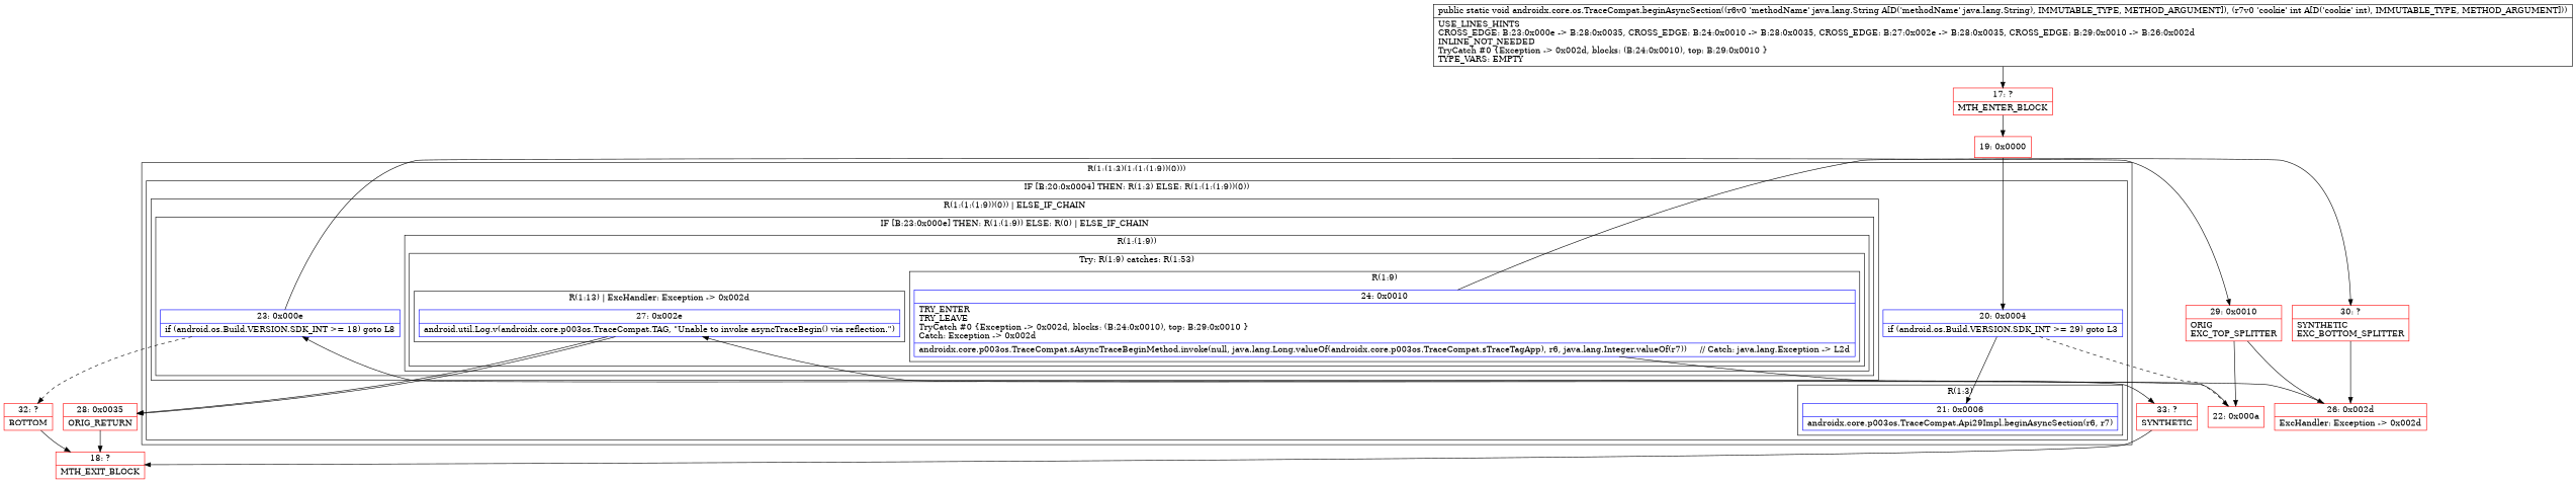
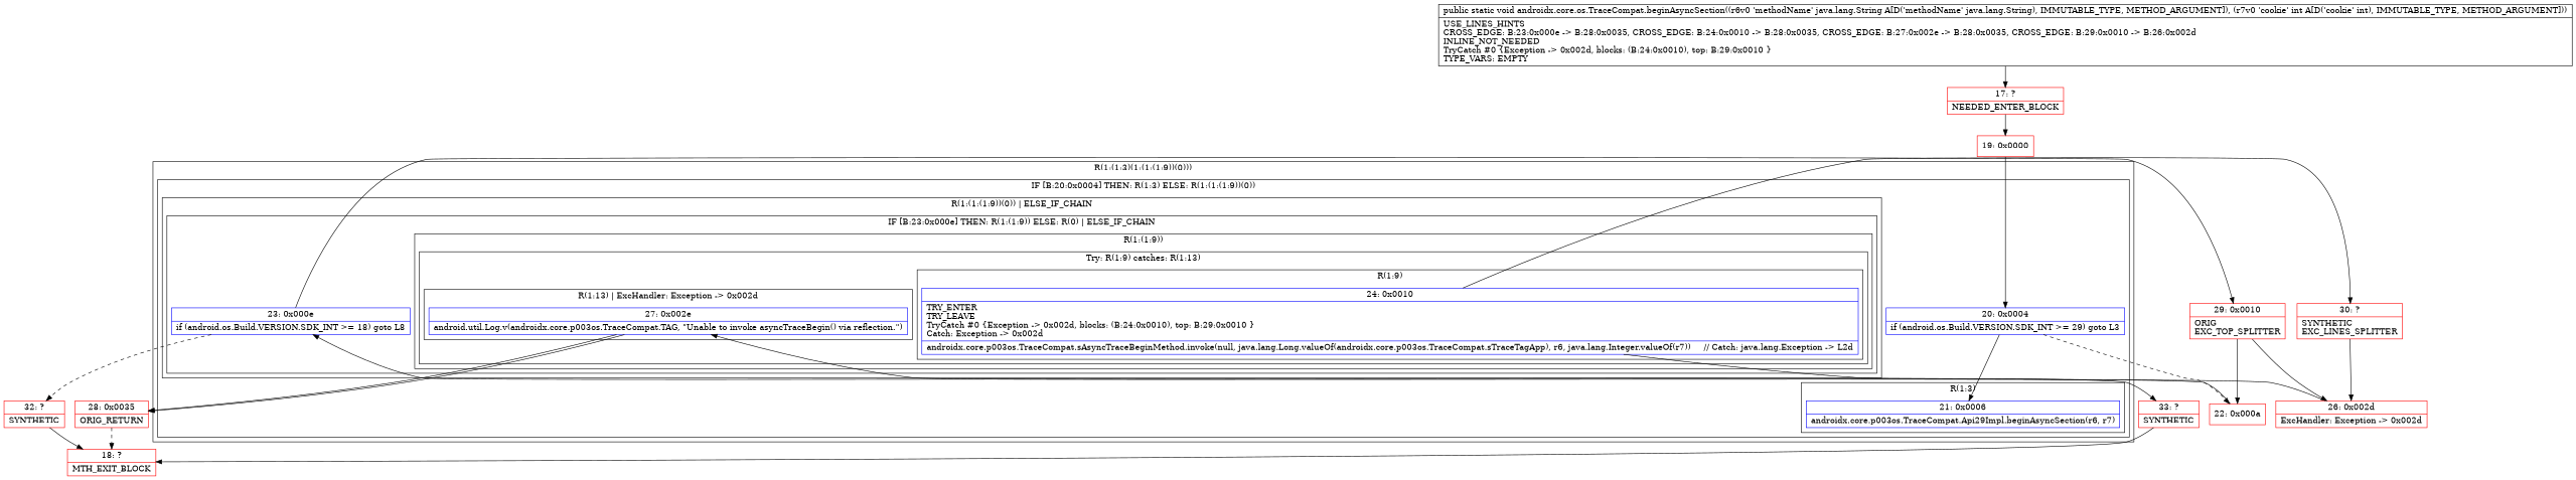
  digraph {
    node [color=red shape=record]
    n1 [color=blue label="{21\:\ 0x0006|androidx.core.p003os.TraceCompat.Api29Impl.beginAsyncSection(r6, r7)\l}"]
    n2 [color=blue label="{24\:\ 0x0010|TRY_ENTER\lTRY_LEAVE\lTryCatch #0 \{Exception \-\> 0x002d, blocks: (B:24:0x0010), top: B:29:0x0010 \}\lCatch: Exception \-\> 0x002d\l|androidx.core.p003os.TraceCompat.sAsyncTraceBeginMethod.invoke(null, java.lang.Long.valueOf(androidx.core.p003os.TraceCompat.sTraceTagApp), r6, java.lang.Integer.valueOf(r7))     \/\/ Catch: java.lang.Exception \-\> L2d\l}"]
    n3 [color=blue label="{27\:\ 0x002e|android.util.Log.v(androidx.core.p003os.TraceCompat.TAG, \"Unable to invoke asyncTraceBegin() via reflection.\")\l}"]
    n4 [color=blue label="{23\:\ 0x000e|if (android.os.Build.VERSION.SDK_INT \>= 18) goto L8\l}"]
    n5 [color=blue label="{20\:\ 0x0004|if (android.os.Build.VERSION.SDK_INT \>= 29) goto L3\l}"]
-   n6 [label="{30\:\ ?|SYNTHETIC\lEXC_BOTTOM_SPLITTER\l}"]
+   n6 [label="{30\:\ ?|SYNTHETIC\lEXC_LINES_SPLITTER\l}"]
    n7 [label="{33\:\ ?|SYNTHETIC\l}"]
    n8 [label="{28\:\ 0x0035|ORIG_RETURN\l}"]
    n9 [label="{29\:\ 0x0010|ORIG\lEXC_TOP_SPLITTER\l}"]
-   n10 [label="{32\:\ ?|BOTTOM\l}"]
+   n10 [label="{32\:\ ?|SYNTHETIC\l}"]
    n11 [label="{22\:\ 0x000a}"]
    n12 [label="{26\:\ 0x002d|ExcHandler: Exception \-\> 0x002d\l}"]
    n13 [label="{18\:\ ?|MTH_EXIT_BLOCK\l}"]
-   n14 [label="{17\:\ ?|MTH_ENTER_BLOCK\l}"]
+   n14 [label="{17\:\ ?|NEEDED_ENTER_BLOCK\l}"]
    n15 [label="{19\:\ 0x0000}"]
    n16 [label="{public static void androidx.core.os.TraceCompat.beginAsyncSection((r6v0 'methodName' java.lang.String A[D('methodName' java.lang.String), IMMUTABLE_TYPE, METHOD_ARGUMENT]), (r7v0 'cookie' int A[D('cookie' int), IMMUTABLE_TYPE, METHOD_ARGUMENT]))  | USE_LINES_HINTS\lCROSS_EDGE: B:23:0x000e \-\> B:28:0x0035, CROSS_EDGE: B:24:0x0010 \-\> B:28:0x0035, CROSS_EDGE: B:27:0x002e \-\> B:28:0x0035, CROSS_EDGE: B:29:0x0010 \-\> B:26:0x002d\lINLINE_NOT_NEEDED\lTryCatch #0 \{Exception \-\> 0x002d, blocks: (B:24:0x0010), top: B:29:0x0010 \}\lTYPE_VARS: EMPTY\l}" color=""]
    subgraph cluster_1 {
      label="R(1:(1:3)(1:(1:(1:9))(0)))"
      subgraph cluster_2 {
        label="IF [B:20:0x0004] THEN: R(1:3) ELSE: R(1:(1:(1:9))(0))"
        n5
        subgraph cluster_3 {
          label="R(1:3)"
          n1
        }
        subgraph cluster_4 {
          label="R(1:(1:(1:9))(0)) | ELSE_IF_CHAIN\l"
          subgraph cluster_5 {
            label="IF [B:23:0x000e] THEN: R(1:(1:9)) ELSE: R(0) | ELSE_IF_CHAIN\l"
            n4
            subgraph cluster_6 {
              label="R(1:(1:9))"
              subgraph cluster_7 {
-               label="Try: R(1:9) catches: R(1:53)"
+               label="Try: R(1:9) catches: R(1:13)"
                subgraph cluster_8 {
                  label="R(1:9)"
                  n2
                }
                subgraph cluster_9 {
                  label="R(1:13) | ExcHandler: Exception \-\> 0x002d\l"
                  n3
                }
              }
            }
            subgraph cluster_10 {
              label="R(0)"
            }
          }
        }
      }
    }
    subgraph cluster_11 {
      label="R(1:13) | ExcHandler: Exception \-\> 0x002d\l"
    }
    n2 -> n6
    n2 -> n7
    n3 -> n8
    n3 -> n8
    n4 -> n9
    n4 -> n10 [style=dashed]
    n5 -> n1
    n5 -> n11 [style=dashed]
    n6 -> n12
    n7 -> n13
-   n8 -> n13
+   n8 -> n13 [style=dashed]
    n9 -> n11
    n9 -> n12
    n10 -> n13
    n11 -> n4
    n12 -> n3
    n14 -> n15
    n15 -> n5
    n16 -> n14
  }
